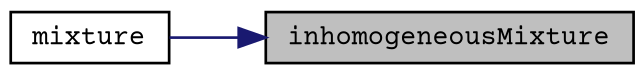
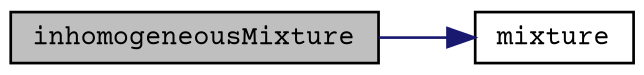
  digraph {
    rankdir=LR
    fontname="Courier Prime"
    node [color=black fontname="Courier Prime" fontsize=10 shape=record]
    n1 [fillcolor=grey75 fontcolor=black height=0.2 label=inhomogeneousMixture style=filled width=0.4]
    n2 [height=0.2 label=mixture width=0.4]
-   n2 -> n1 [color=midnightblue fontname="Courier Prime" fontsize=10 labelfontname=FreeSans labelfontsize=10 style=solid]
+   n1 -> n2 [color=midnightblue fontname="Courier Prime" fontsize=10 labelfontname=FreeSans labelfontsize=10 style=solid]
  }
